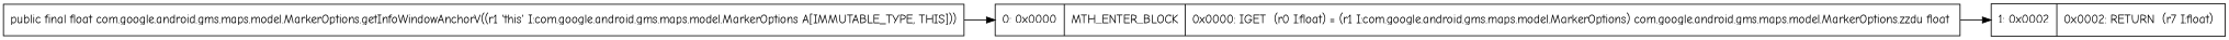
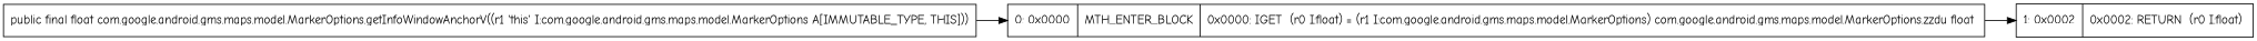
  digraph {
    rankdir=LR
    fontname="Comic Neue"
    node [shape=record fontname="Comic Neue"]
    edge [fontname="Comic Neue"]
    n1 [label="{0\:\ 0x0000|MTH_ENTER_BLOCK\l|0x0000: IGET  (r0 I:float) = (r1 I:com.google.android.gms.maps.model.MarkerOptions) com.google.android.gms.maps.model.MarkerOptions.zzdu float \l}"]
-   n2 [label="{1\:\ 0x0002|0x0002: RETURN  (r7 I:float) \l}"]
+   n2 [label="{1\:\ 0x0002|0x0002: RETURN  (r0 I:float) \l}"]
    n3 [label="{public final float com.google.android.gms.maps.model.MarkerOptions.getInfoWindowAnchorV((r1 'this' I:com.google.android.gms.maps.model.MarkerOptions A[IMMUTABLE_TYPE, THIS])) }"]
    n1 -> n2
    n3 -> n1
  }
